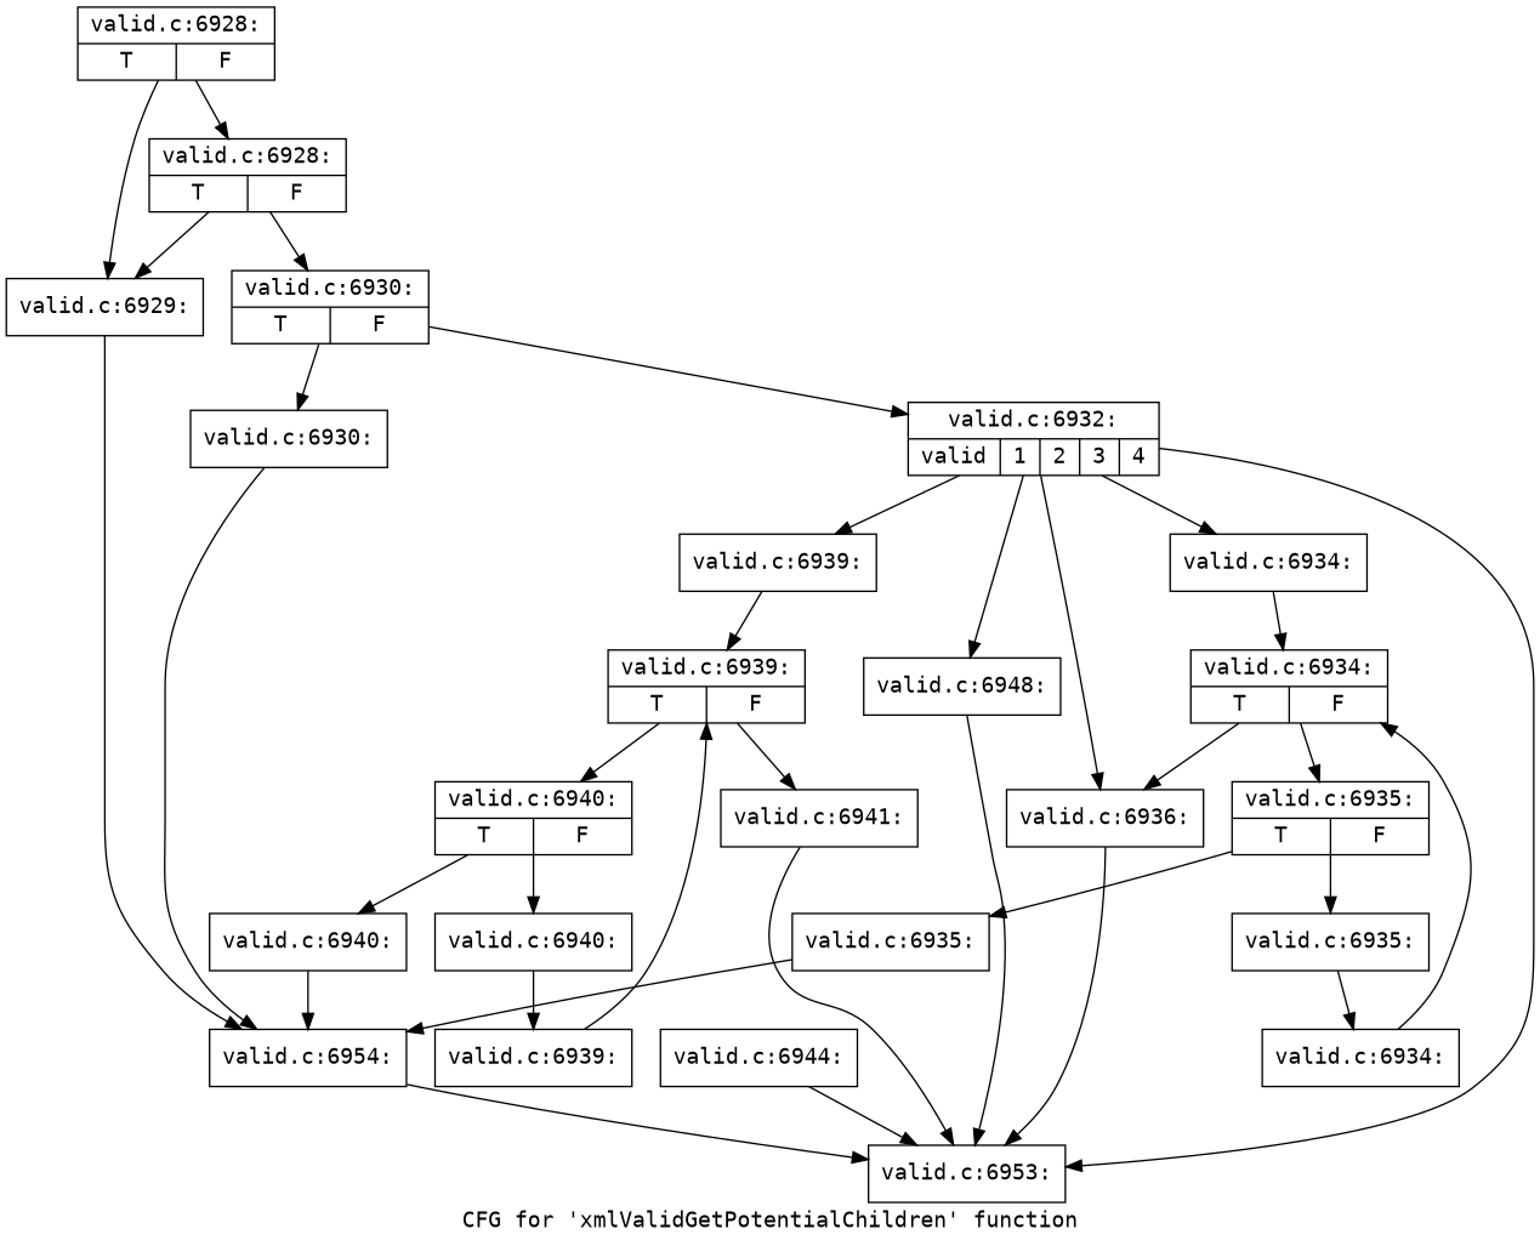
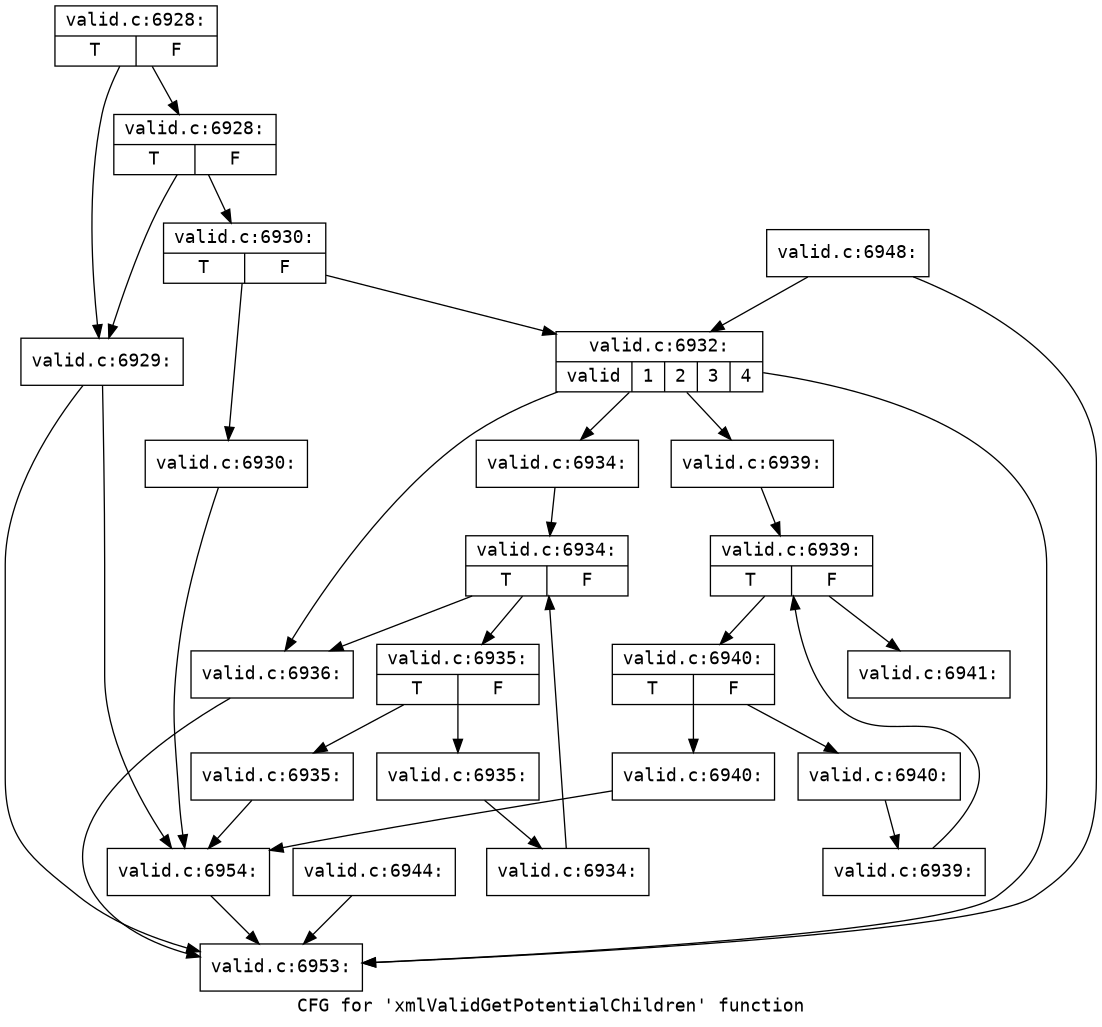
  digraph {
    fontname="DejaVu Sans Mono"
    label="CFG for 'xmlValidGetPotentialChildren' function"
    node [fontname="DejaVu Sans Mono" shape=record]
    edge [fontname="DejaVu Sans Mono"]
    n1 [label="{valid.c:6929:}"]
    n2 [label="{valid.c:6954:}"]
    n3 [label="{valid.c:6928:|{<s0>T|<s1>F}}"]
    n4 [label="{valid.c:6928:|{<s0>T|<s1>F}}"]
    n5 [label="{valid.c:6953:}"]
    n6 [label="{valid.c:6930:|{<s0>T|<s1>F}}"]
    n7 [label="{valid.c:6930:}"]
    n8 [label="{valid.c:6932:|{<s0>valid|<s1>1|<s2>2|<s3>3|<s4>4}}"]
    n9 [label="{valid.c:6934:}"]
    n10 [label="{valid.c:6939:}"]
    n11 [label="{valid.c:6948:}"]
    n12 [label="{valid.c:6936:}"]
    n13 [label="{valid.c:6934:|{<s0>T|<s1>F}}"]
    n14 [label="{valid.c:6939:|{<s0>T|<s1>F}}"]
    n15 [label="{valid.c:6944:}"]
    n16 [label="{valid.c:6935:|{<s0>T|<s1>F}}"]
    n17 [label="{valid.c:6940:|{<s0>T|<s1>F}}"]
    n18 [label="{valid.c:6941:}"]
    n19 [label="{valid.c:6935:}"]
    n20 [label="{valid.c:6935:}"]
    n21 [label="{valid.c:6934:}"]
    n22 [label="{valid.c:6940:}"]
    n23 [label="{valid.c:6940:}"]
    n24 [label="{valid.c:6939:}"]
    n1 -> n2
    n2 -> n5
    n3 -> n1
    n3 -> n4
    n4 -> n1
    n4 -> n6
    n6 -> n7
    n6 -> n8
    n7 -> n2
    n8 -> n5
    n8 -> n9
    n8 -> n10
-   n8 -> n11
+   n11 -> n8
    n8 -> n12
    n9 -> n13
    n10 -> n14
    n11 -> n5
    n12 -> n5
    n13 -> n12
    n13 -> n16
    n14 -> n17
    n14 -> n18
    n15 -> n5
    n16 -> n19
    n16 -> n20
    n17 -> n22
    n17 -> n23
-   n18 -> n5
+   n1 -> n5
    n19 -> n2
    n20 -> n21
    n21 -> n13
    n22 -> n2
    n23 -> n24
    n24 -> n14
  }
